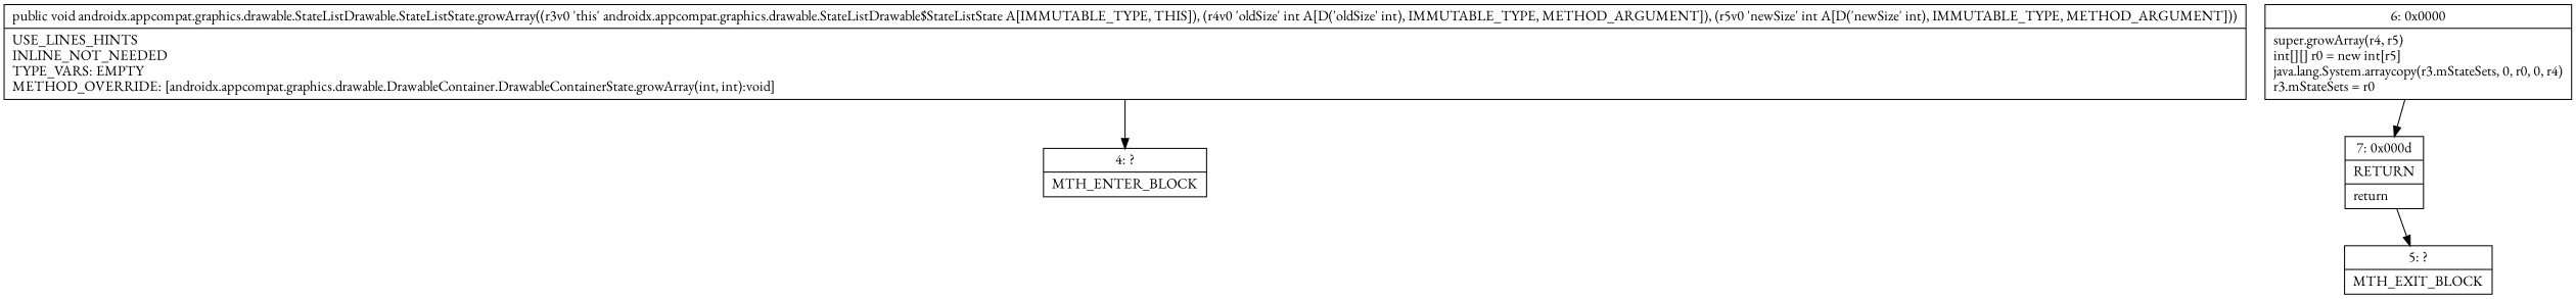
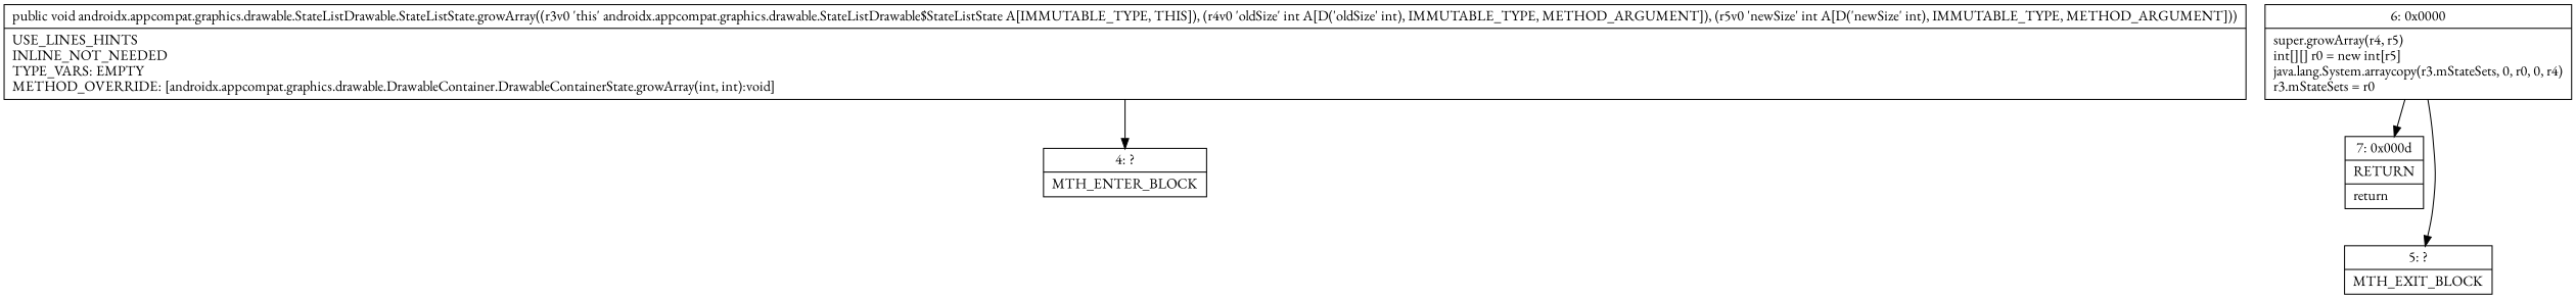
  digraph {
    fontname="EB Garamond"
    node [fontname="EB Garamond" shape=record]
    edge [fontname="EB Garamond"]
    n1 [label="{4\:\ ?|MTH_ENTER_BLOCK\l}"]
    n2 [label="{6\:\ 0x0000|super.growArray(r4, r5)\lint[][] r0 = new int[r5]\ljava.lang.System.arraycopy(r3.mStateSets, 0, r0, 0, r4)\lr3.mStateSets = r0\l}"]
    n3 [label="{7\:\ 0x000d|RETURN\l|return\l}"]
    n4 [label="{5\:\ ?|MTH_EXIT_BLOCK\l}"]
    n5 [label="{public void androidx.appcompat.graphics.drawable.StateListDrawable.StateListState.growArray((r3v0 'this' androidx.appcompat.graphics.drawable.StateListDrawable$StateListState A[IMMUTABLE_TYPE, THIS]), (r4v0 'oldSize' int A[D('oldSize' int), IMMUTABLE_TYPE, METHOD_ARGUMENT]), (r5v0 'newSize' int A[D('newSize' int), IMMUTABLE_TYPE, METHOD_ARGUMENT]))  | USE_LINES_HINTS\lINLINE_NOT_NEEDED\lTYPE_VARS: EMPTY\lMETHOD_OVERRIDE: [androidx.appcompat.graphics.drawable.DrawableContainer.DrawableContainerState.growArray(int, int):void]\l}"]
    n2 -> n3
-   n3 -> n4
+   n2 -> n4
    n5 -> n1
  }
